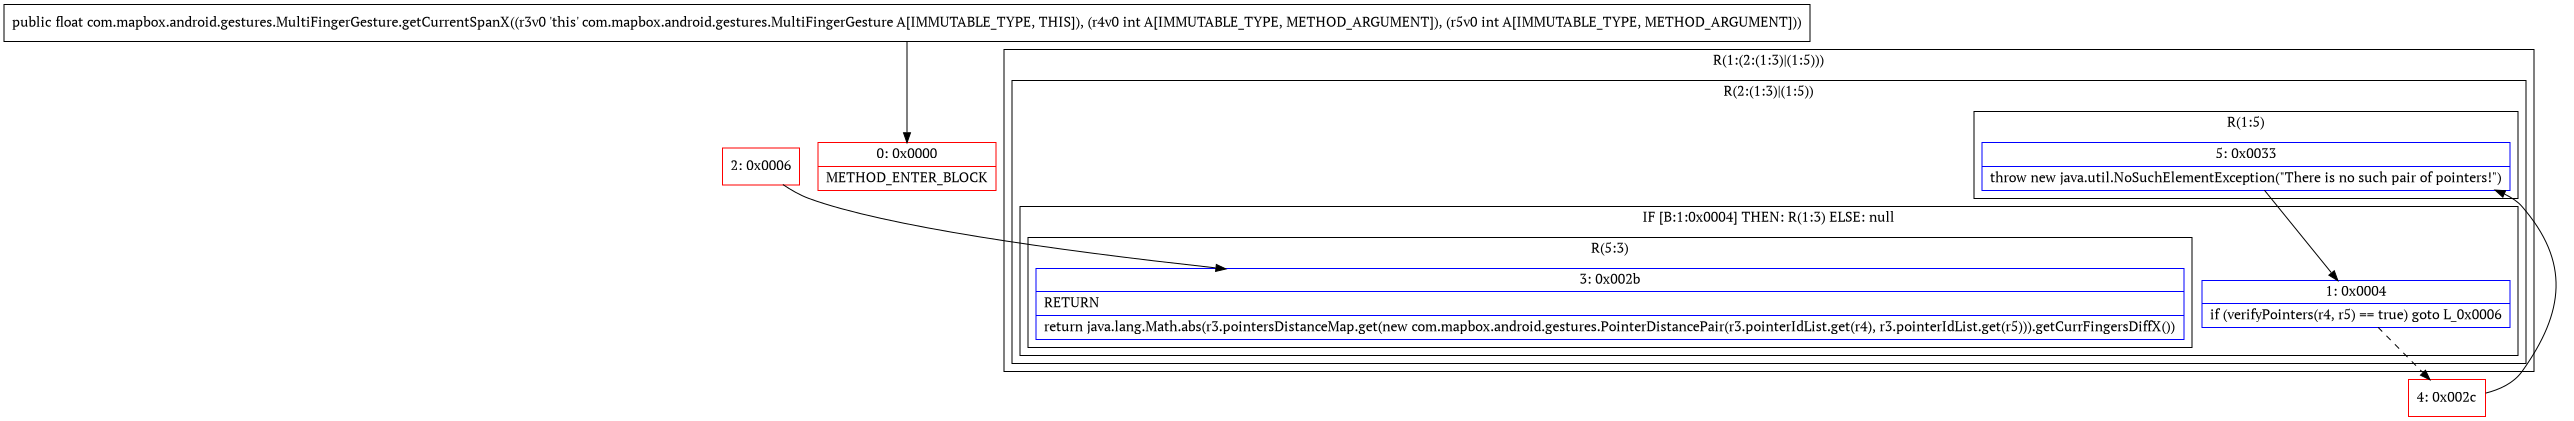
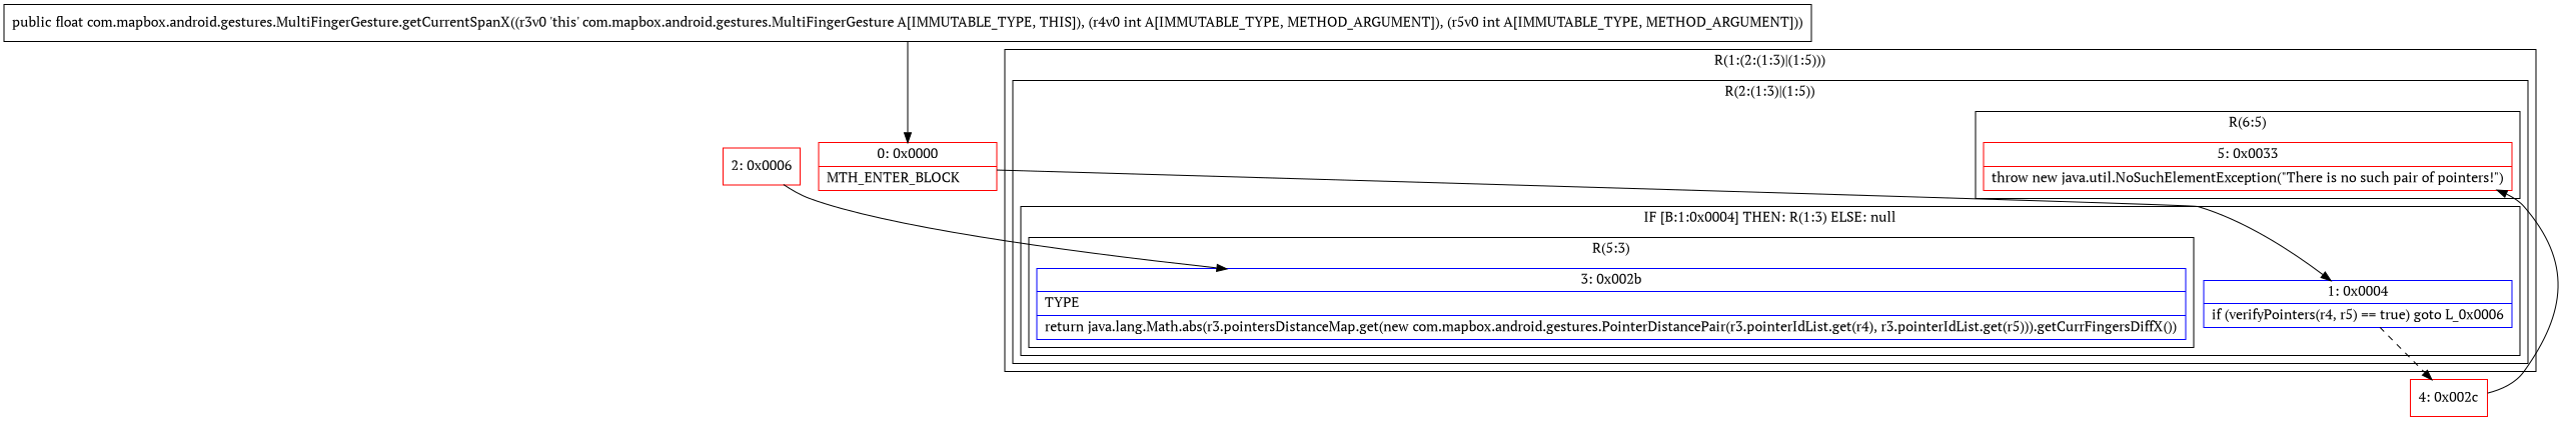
  digraph {
    fontname="PT Serif"
    node [color=blue fontname="PT Serif" shape=record]
    edge [fontname="PT Serif"]
-   n1 [label="{3\:\ 0x002b|RETURN\l|return java.lang.Math.abs(r3.pointersDistanceMap.get(new com.mapbox.android.gestures.PointerDistancePair(r3.pointerIdList.get(r4), r3.pointerIdList.get(r5))).getCurrFingersDiffX())\l}"]
+   n1 [label="{3\:\ 0x002b|TYPE\l|return java.lang.Math.abs(r3.pointersDistanceMap.get(new com.mapbox.android.gestures.PointerDistancePair(r3.pointerIdList.get(r4), r3.pointerIdList.get(r5))).getCurrFingersDiffX())\l}"]
    n2 [label="{1\:\ 0x0004|if (verifyPointers(r4, r5) == true) goto L_0x0006\l}"]
-   n3 [label="{5\:\ 0x0033|throw new java.util.NoSuchElementException(\"There is no such pair of pointers!\")\l}"]
+   n3 [color=red label="{5\:\ 0x0033|throw new java.util.NoSuchElementException(\"There is no such pair of pointers!\")\l}"]
    n4 [color=red label="{4\:\ 0x002c}"]
    n5 [color=red label="{2\:\ 0x0006}"]
-   n6 [color=red label="{0\:\ 0x0000|METHOD_ENTER_BLOCK\l}"]
+   n6 [color=red label="{0\:\ 0x0000|MTH_ENTER_BLOCK\l}"]
    n7 [label="{public float com.mapbox.android.gestures.MultiFingerGesture.getCurrentSpanX((r3v0 'this' com.mapbox.android.gestures.MultiFingerGesture A[IMMUTABLE_TYPE, THIS]), (r4v0 int A[IMMUTABLE_TYPE, METHOD_ARGUMENT]), (r5v0 int A[IMMUTABLE_TYPE, METHOD_ARGUMENT])) }" color=""]
    subgraph cluster_1 {
      label="R(1:(2:(1:3)|(1:5)))"
      subgraph cluster_2 {
        label="R(2:(1:3)|(1:5))"
        subgraph cluster_3 {
          label="IF [B:1:0x0004] THEN: R(1:3) ELSE: null"
          n2
          subgraph cluster_4 {
            label="R(5:3)"
            n1
          }
        }
        subgraph cluster_5 {
-         label="R(1:5)"
+         label="R(6:5)"
          n3
        }
      }
    }
    n2 -> n4 [style=dashed]
    n4 -> n3
    n5 -> n1
-   n3 -> n2
+   n6 -> n2
    n7 -> n6
  }
